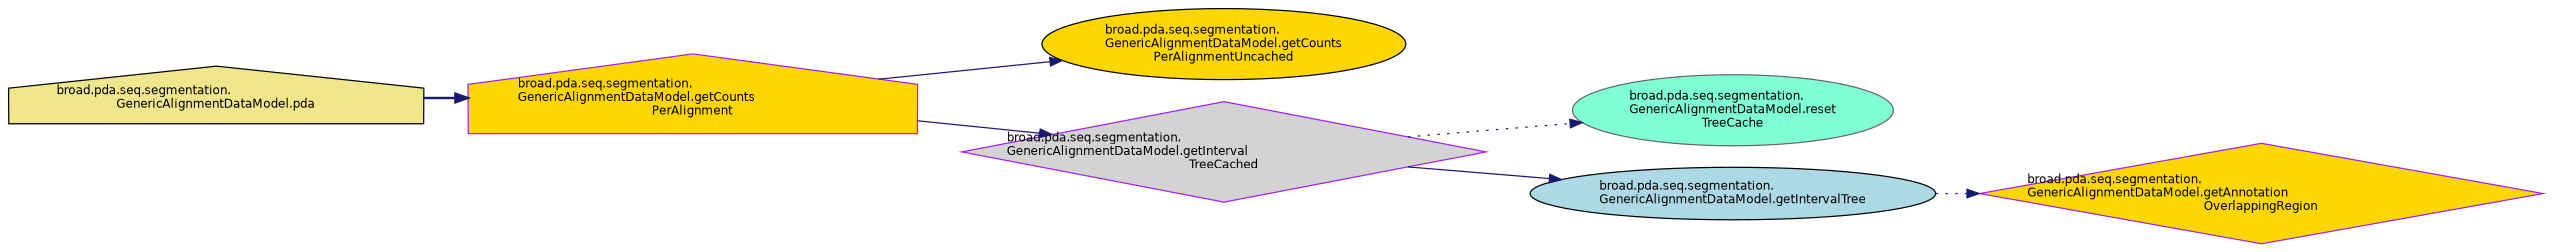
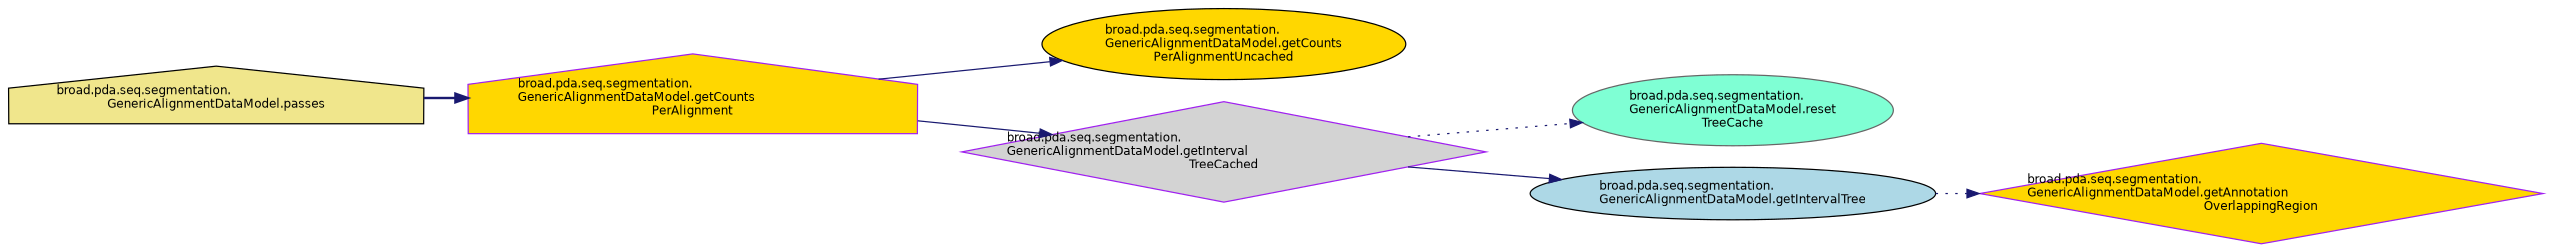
  digraph {
    rankdir=LR
    node [color=black fillcolor=gold fontname=Helvetica fontsize=10 shape=ellipse style=filled]
    edge [color=midnightblue fontname=Helvetica fontsize=10 labelfontname=Helvetica labelfontsize=10 style=solid]
-   n1 [fillcolor=khaki fontcolor=black height=0.2 label="broad.pda.seq.segmentation.\lGenericAlignmentDataModel.pda" shape=house width=0.4]
+   n1 [fillcolor=khaki fontcolor=black height=0.2 label="broad.pda.seq.segmentation.\lGenericAlignmentDataModel.passes" shape=house width=0.4]
    n2 [color=purple height=0.2 label="broad.pda.seq.segmentation.\lGenericAlignmentDataModel.getCounts\lPerAlignment" shape=house width=0.4]
    n3 [height=0.2 label="broad.pda.seq.segmentation.\lGenericAlignmentDataModel.getCounts\lPerAlignmentUncached" width=0.4]
    n4 [color=purple fillcolor=lightgrey height=0.2 label="broad.pda.seq.segmentation.\lGenericAlignmentDataModel.getInterval\lTreeCached" shape=diamond width=0.4]
    n5 [color=gray40 fillcolor=aquamarine height=0.2 label="broad.pda.seq.segmentation.\lGenericAlignmentDataModel.reset\lTreeCache" width=0.4]
    n6 [fillcolor=lightblue height=0.2 label="broad.pda.seq.segmentation.\lGenericAlignmentDataModel.getIntervalTree" width=0.4]
    n7 [color=purple height=0.2 label="broad.pda.seq.segmentation.\lGenericAlignmentDataModel.getAnnotation\lOverlappingRegion" shape=diamond width=0.4]
    n1 -> n2 [style=bold]
    n2 -> n3
    n2 -> n4
    n4 -> n5 [style=dotted]
    n4 -> n6
    n6 -> n7 [style=dotted]
  }
